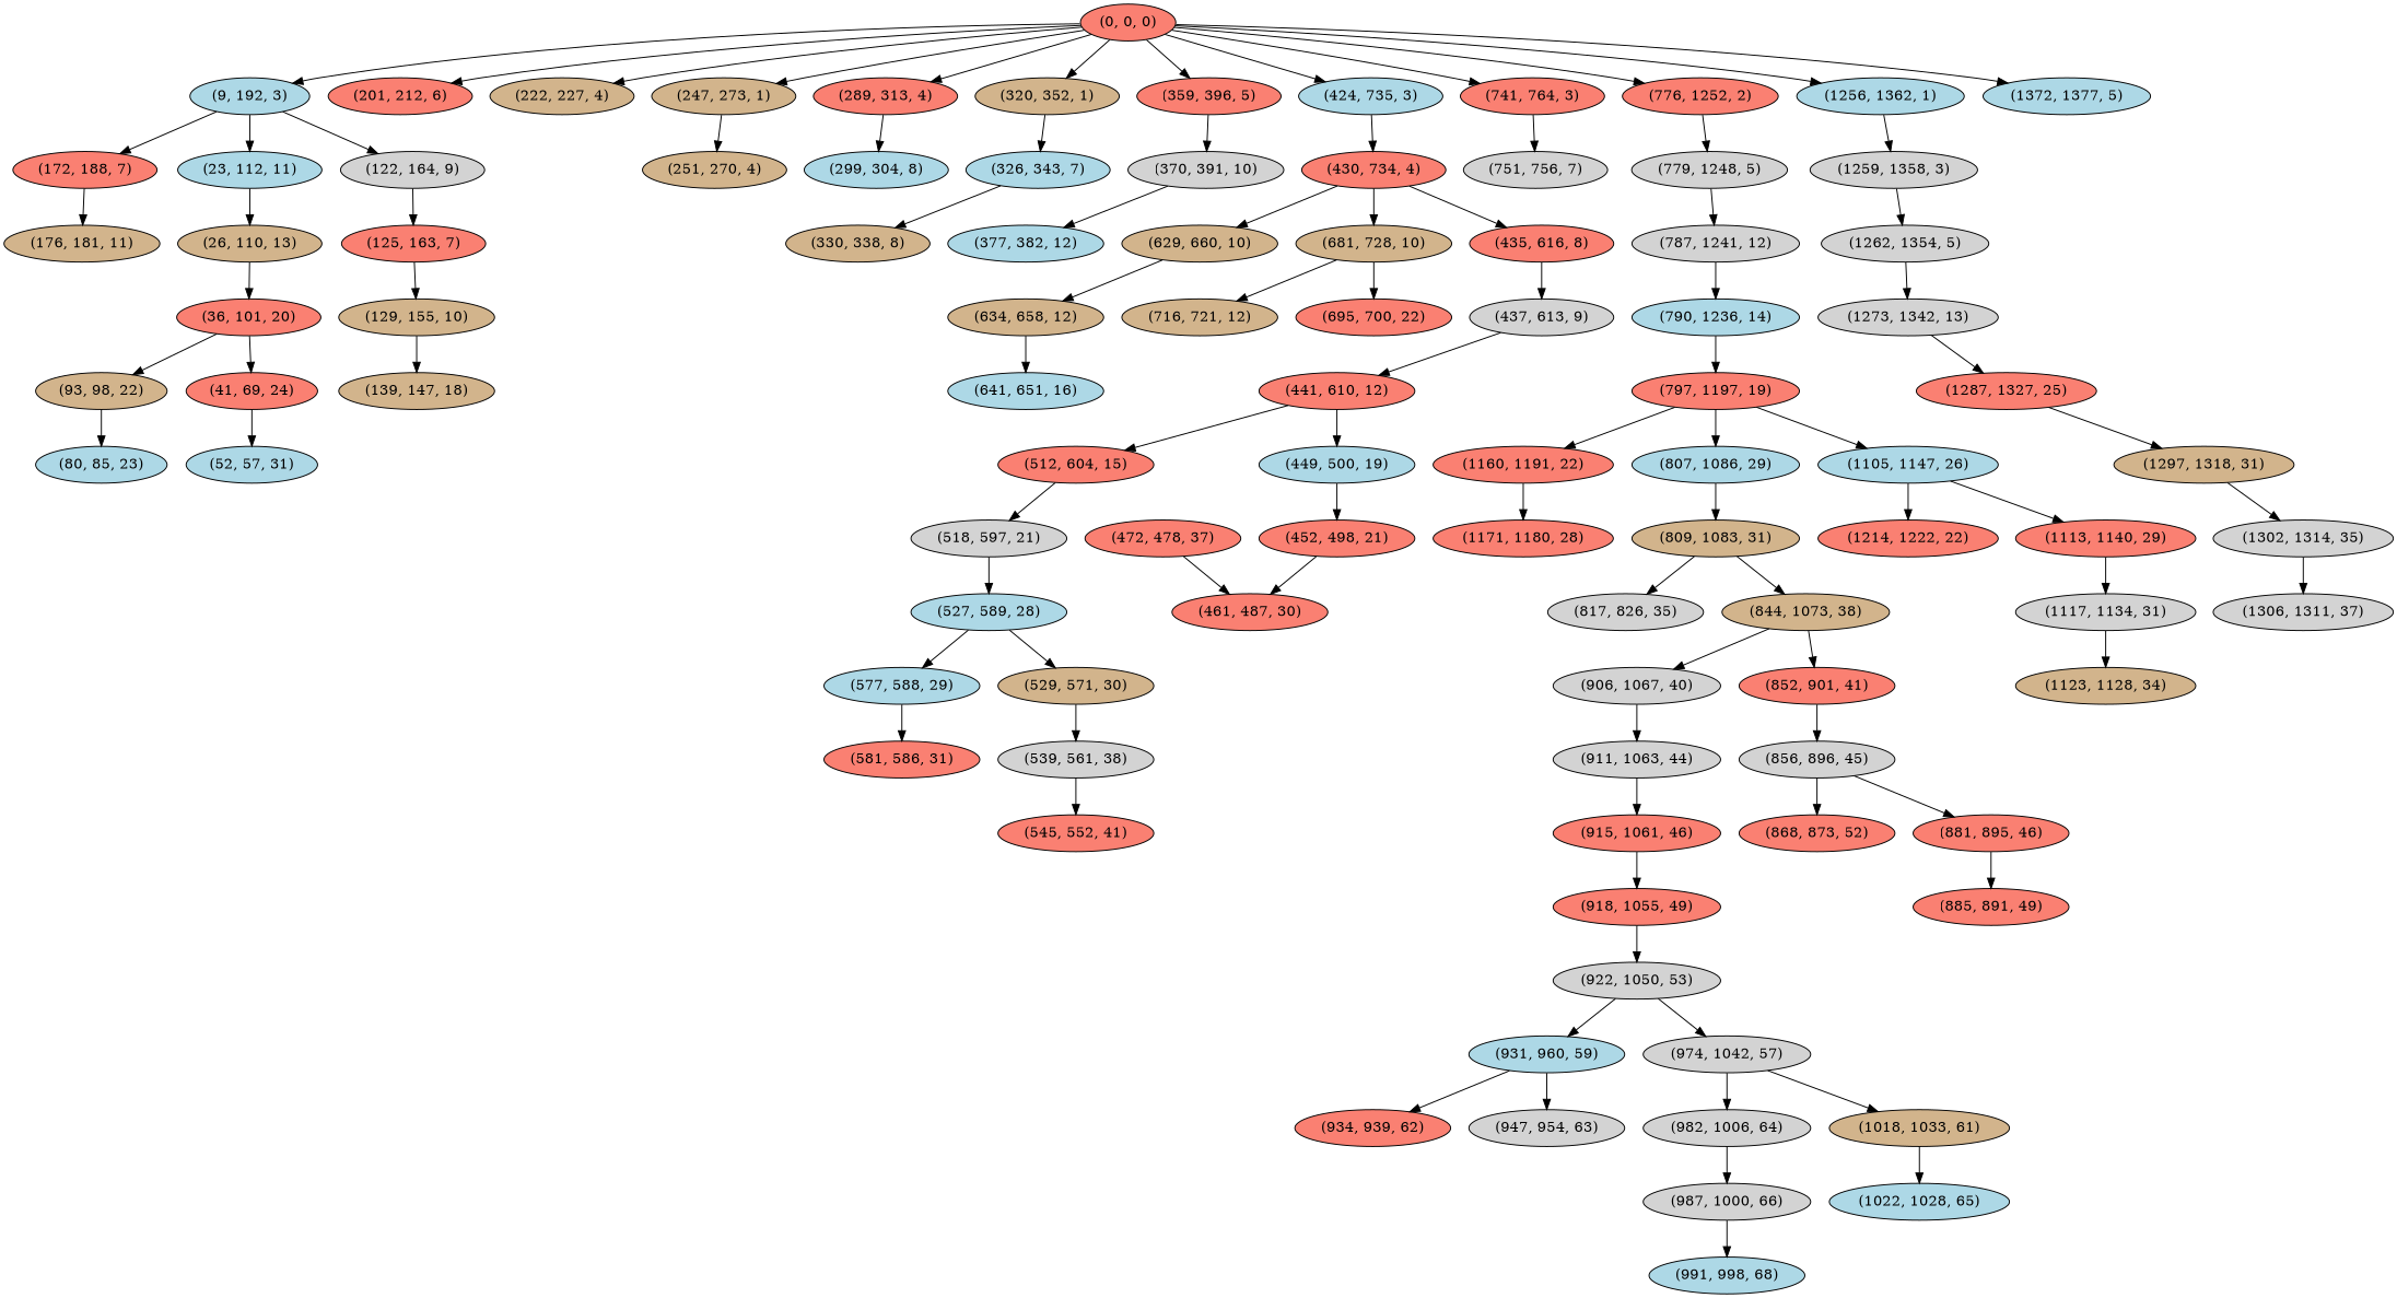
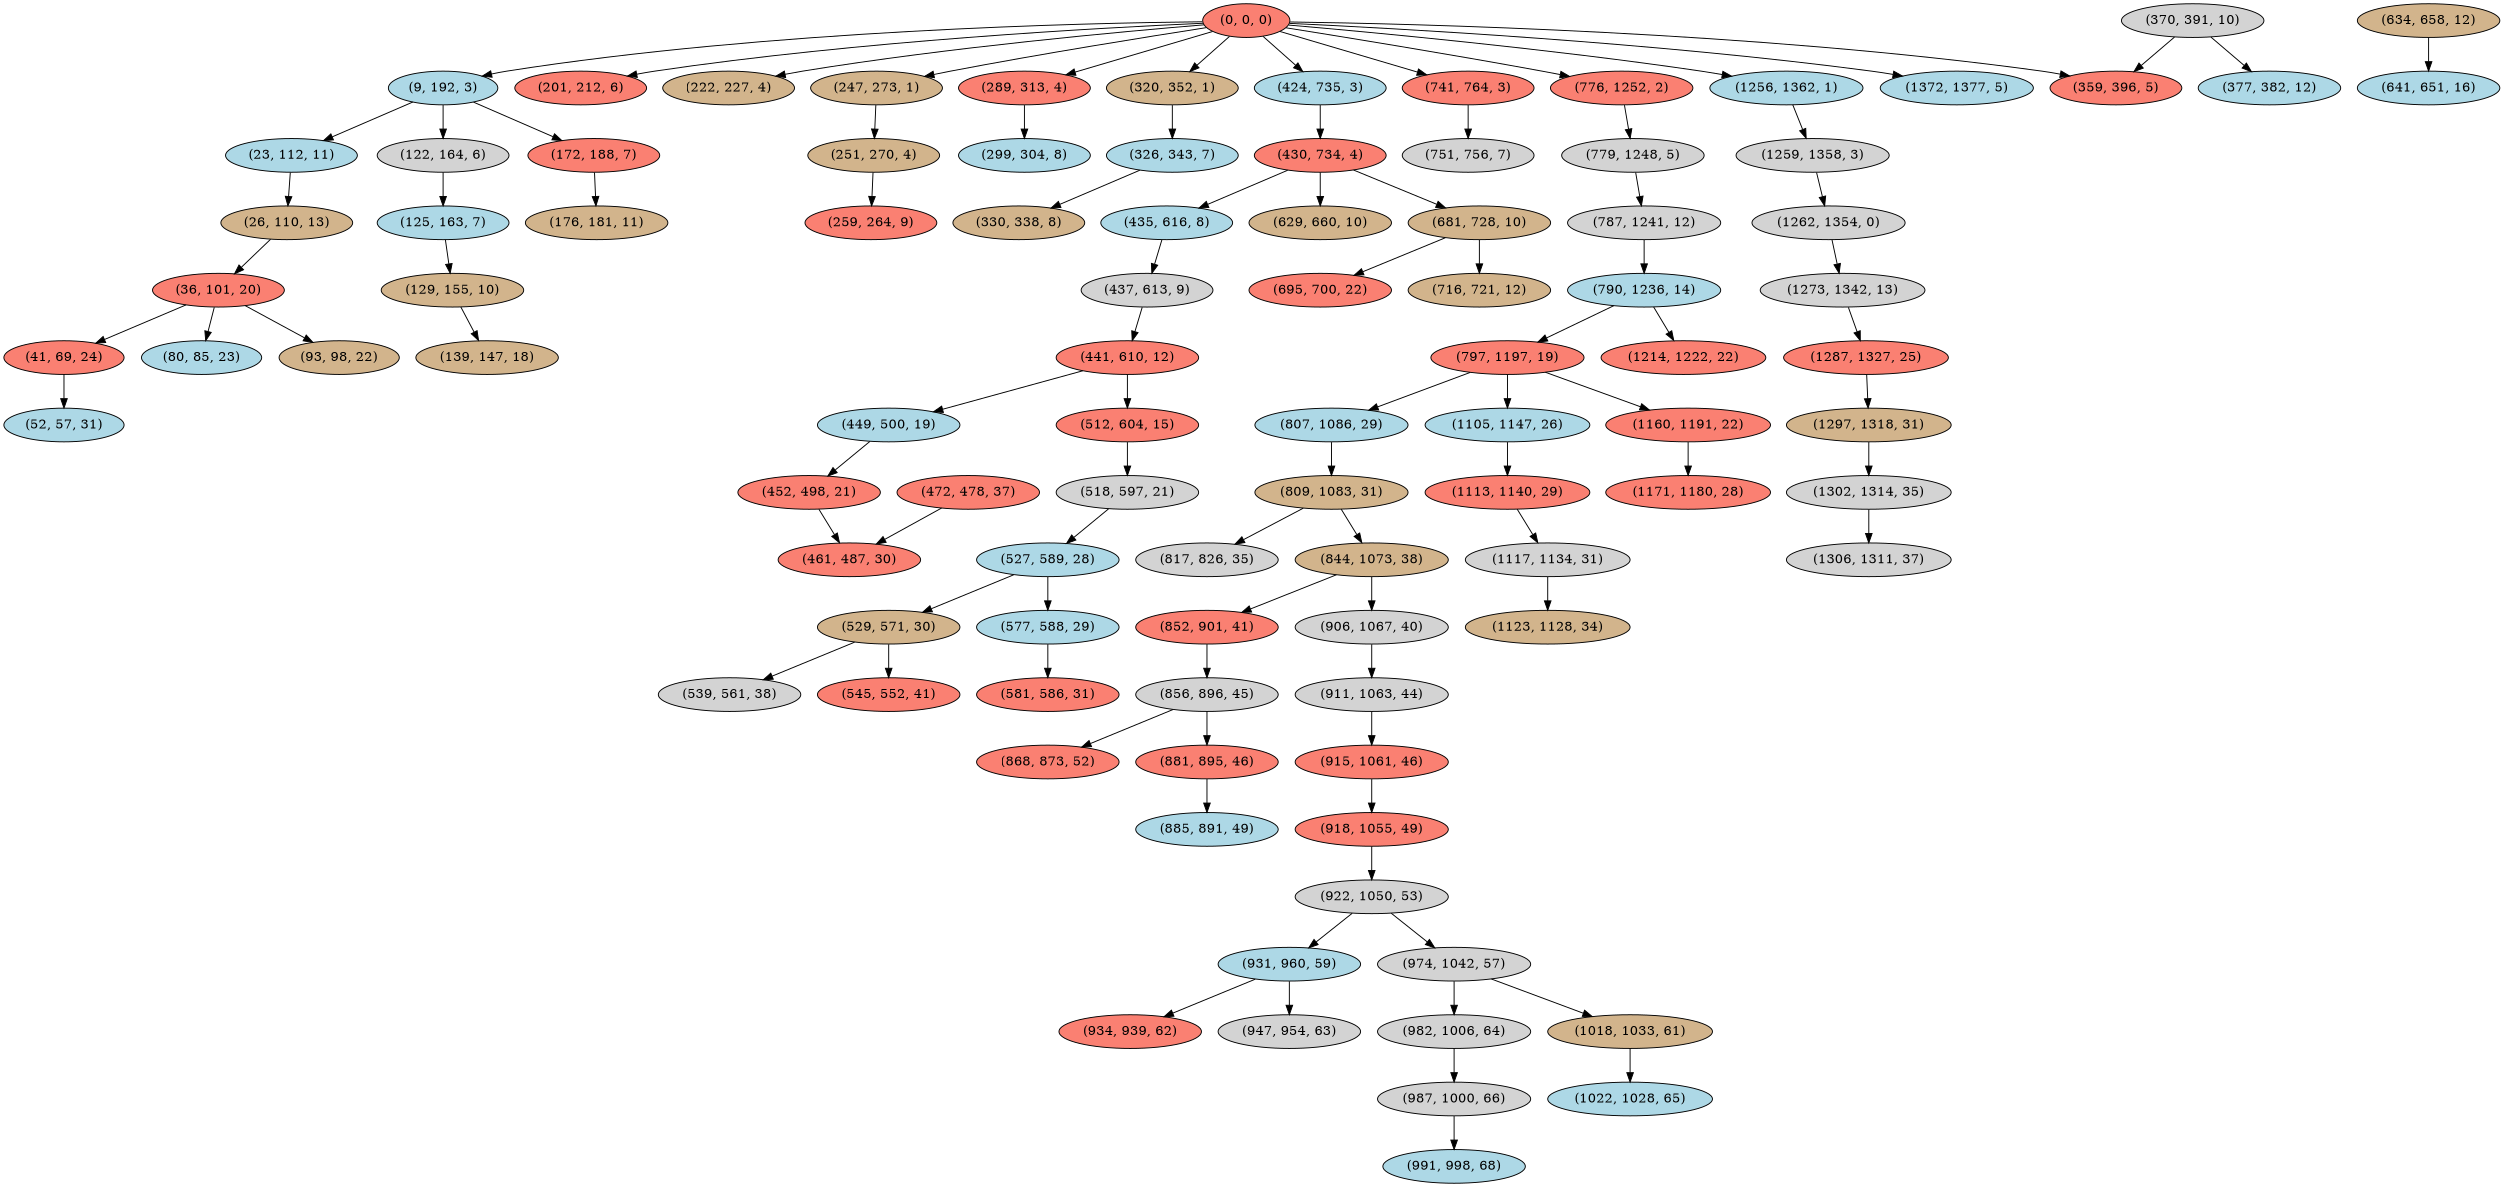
  digraph {
    node [fillcolor=salmon style=filled]
    "(9, 192, 3)" [fillcolor=lightblue]
    "(0, 0, 0)"
    "(201, 212, 6)"
    "(222, 227, 4)" [fillcolor=tan]
    "(247, 273, 1)" [fillcolor=tan]
    "(289, 313, 4)"
    "(320, 352, 1)" [fillcolor=tan]
    "(359, 396, 5)"
    "(424, 735, 3)" [fillcolor=lightblue]
    "(741, 764, 3)"
    "(776, 1252, 2)"
    "(1256, 1362, 1)" [fillcolor=lightblue]
    "(1372, 1377, 5)" [fillcolor=lightblue]
    "(23, 112, 11)" [fillcolor=lightblue]
-   "(122, 164, 6)" [fillcolor=lightgrey label="(122, 164, 9)"]
+   "(122, 164, 6)" [fillcolor=lightgrey]
    "(172, 188, 7)"
    "(251, 270, 4)" [fillcolor=tan]
    "(299, 304, 8)" [fillcolor=lightblue]
    "(326, 343, 7)" [fillcolor=lightblue]
    "(370, 391, 10)" [fillcolor=lightgrey]
    "(430, 734, 4)"
    "(751, 756, 7)" [fillcolor=lightgrey]
    "(779, 1248, 5)" [fillcolor=lightgrey]
    "(1259, 1358, 3)" [fillcolor=lightgrey]
    "(26, 110, 13)" [fillcolor=tan]
-   "(125, 163, 7)"
+   "(125, 163, 7)" [fillcolor=lightblue]
    "(176, 181, 11)" [fillcolor=tan]
    "(36, 101, 20)"
    "(41, 69, 24)"
    "(80, 85, 23)" [fillcolor=lightblue]
    "(93, 98, 22)" [fillcolor=tan]
    "(52, 57, 31)" [fillcolor=lightblue]
    "(129, 155, 10)" [fillcolor=tan]
    "(139, 147, 18)" [fillcolor=tan]
+   "(259, 264, 9)"
    "(330, 338, 8)" [fillcolor=tan]
    "(377, 382, 12)" [fillcolor=lightblue]
-   "(435, 616, 8)"
+   "(435, 616, 8)" [fillcolor=lightblue]
    "(629, 660, 10)" [fillcolor=tan]
    "(681, 728, 10)" [fillcolor=tan]
    "(437, 613, 9)" [fillcolor=lightgrey]
    "(634, 658, 12)" [fillcolor=tan]
    "(695, 700, 22)"
    "(716, 721, 12)" [fillcolor=tan]
    "(441, 610, 12)"
    "(449, 500, 19)" [fillcolor=lightblue]
    "(512, 604, 15)"
    "(452, 498, 21)"
    "(518, 597, 21)" [fillcolor=lightgrey]
    "(461, 487, 30)"
    "(472, 478, 37)"
    "(527, 589, 28)" [fillcolor=lightblue]
    "(529, 571, 30)" [fillcolor=tan]
    "(577, 588, 29)" [fillcolor=lightblue]
    "(539, 561, 38)" [fillcolor=lightgrey]
    "(581, 586, 31)"
    "(545, 552, 41)"
    "(641, 651, 16)" [fillcolor=lightblue]
    "(787, 1241, 12)" [fillcolor=lightgrey]
    "(790, 1236, 14)" [fillcolor=lightblue]
    "(797, 1197, 19)"
    "(1214, 1222, 22)"
    "(807, 1086, 29)" [fillcolor=lightblue]
    "(1105, 1147, 26)" [fillcolor=lightblue]
    n65 [label="(1160, 1191, 22)"]
    "(809, 1083, 31)" [fillcolor=tan]
    "(1113, 1140, 29)"
    "(1171, 1180, 28)"
    "(817, 826, 35)" [fillcolor=lightgrey]
    "(844, 1073, 38)" [fillcolor=tan]
    "(852, 901, 41)"
    "(906, 1067, 40)" [fillcolor=lightgrey]
    "(856, 896, 45)" [fillcolor=lightgrey]
    "(911, 1063, 44)" [fillcolor=lightgrey]
    "(868, 873, 52)"
    "(881, 895, 46)"
-   "(885, 891, 49)"
+   "(885, 891, 49)" [fillcolor=lightblue]
    "(915, 1061, 46)"
    "(918, 1055, 49)"
    "(922, 1050, 53)" [fillcolor=lightgrey]
    "(931, 960, 59)" [fillcolor=lightblue]
    "(974, 1042, 57)" [fillcolor=lightgrey]
    "(934, 939, 62)"
    "(947, 954, 63)" [fillcolor=lightgrey]
    "(982, 1006, 64)" [fillcolor=lightgrey]
    "(1018, 1033, 61)" [fillcolor=tan]
    "(987, 1000, 66)" [fillcolor=lightgrey]
    "(1022, 1028, 65)" [fillcolor=lightblue]
    "(991, 998, 68)" [fillcolor=lightblue]
    "(1117, 1134, 31)" [fillcolor=lightgrey]
    "(1123, 1128, 34)" [fillcolor=tan]
-   "(1262, 1354, 5)" [fillcolor=lightgrey]
+   "(1262, 1354, 5)" [fillcolor=lightgrey label="(1262, 1354, 0)"]
    "(1273, 1342, 13)" [fillcolor=lightgrey]
    "(1287, 1327, 25)"
    "(1297, 1318, 31)" [fillcolor=tan]
    "(1302, 1314, 35)" [fillcolor=lightgrey]
    "(1306, 1311, 37)" [fillcolor=lightgrey]
    "(9, 192, 3)" -> "(23, 112, 11)"
    "(9, 192, 3)" -> "(122, 164, 6)"
    "(9, 192, 3)" -> "(172, 188, 7)"
    "(0, 0, 0)" -> "(9, 192, 3)"
    "(0, 0, 0)" -> "(201, 212, 6)"
    "(0, 0, 0)" -> "(222, 227, 4)"
    "(0, 0, 0)" -> "(247, 273, 1)"
    "(0, 0, 0)" -> "(289, 313, 4)"
    "(0, 0, 0)" -> "(320, 352, 1)"
    "(0, 0, 0)" -> "(359, 396, 5)"
    "(0, 0, 0)" -> "(424, 735, 3)"
    "(0, 0, 0)" -> "(741, 764, 3)"
    "(0, 0, 0)" -> "(776, 1252, 2)"
    "(0, 0, 0)" -> "(1256, 1362, 1)"
    "(0, 0, 0)" -> "(1372, 1377, 5)"
    "(247, 273, 1)" -> "(251, 270, 4)"
    "(289, 313, 4)" -> "(299, 304, 8)"
    "(320, 352, 1)" -> "(326, 343, 7)"
-   "(359, 396, 5)" -> "(370, 391, 10)"
+   "(370, 391, 10)" -> "(359, 396, 5)"
    "(424, 735, 3)" -> "(430, 734, 4)"
    "(741, 764, 3)" -> "(751, 756, 7)"
    "(776, 1252, 2)" -> "(779, 1248, 5)"
    "(1256, 1362, 1)" -> "(1259, 1358, 3)"
    "(23, 112, 11)" -> "(26, 110, 13)"
    "(122, 164, 6)" -> "(125, 163, 7)"
    "(172, 188, 7)" -> "(176, 181, 11)"
+   "(251, 270, 4)" -> "(259, 264, 9)"
    "(326, 343, 7)" -> "(330, 338, 8)"
    "(370, 391, 10)" -> "(377, 382, 12)"
    "(430, 734, 4)" -> "(435, 616, 8)"
    "(430, 734, 4)" -> "(629, 660, 10)"
    "(430, 734, 4)" -> "(681, 728, 10)"
    "(779, 1248, 5)" -> "(787, 1241, 12)"
    "(1259, 1358, 3)" -> "(1262, 1354, 5)"
    "(26, 110, 13)" -> "(36, 101, 20)"
    "(125, 163, 7)" -> "(129, 155, 10)"
    "(36, 101, 20)" -> "(41, 69, 24)"
-   "(93, 98, 22)" -> "(80, 85, 23)"
+   "(36, 101, 20)" -> "(80, 85, 23)"
    "(36, 101, 20)" -> "(93, 98, 22)"
    "(41, 69, 24)" -> "(52, 57, 31)"
    "(129, 155, 10)" -> "(139, 147, 18)"
    "(435, 616, 8)" -> "(437, 613, 9)"
-   "(629, 660, 10)" -> "(634, 658, 12)"
    "(681, 728, 10)" -> "(695, 700, 22)"
    "(681, 728, 10)" -> "(716, 721, 12)"
    "(437, 613, 9)" -> "(441, 610, 12)"
    "(634, 658, 12)" -> "(641, 651, 16)"
    "(441, 610, 12)" -> "(449, 500, 19)"
    "(441, 610, 12)" -> "(512, 604, 15)"
    "(449, 500, 19)" -> "(452, 498, 21)"
    "(512, 604, 15)" -> "(518, 597, 21)"
    "(452, 498, 21)" -> "(461, 487, 30)"
    "(518, 597, 21)" -> "(527, 589, 28)"
    "(472, 478, 37)" -> "(461, 487, 30)"
    "(527, 589, 28)" -> "(529, 571, 30)"
    "(527, 589, 28)" -> "(577, 588, 29)"
    "(529, 571, 30)" -> "(539, 561, 38)"
    "(577, 588, 29)" -> "(581, 586, 31)"
-   "(539, 561, 38)" -> "(545, 552, 41)"
+   "(529, 571, 30)" -> "(545, 552, 41)"
    "(787, 1241, 12)" -> "(790, 1236, 14)"
    "(790, 1236, 14)" -> "(797, 1197, 19)"
-   "(1105, 1147, 26)" -> "(1214, 1222, 22)"
+   "(790, 1236, 14)" -> "(1214, 1222, 22)"
    "(797, 1197, 19)" -> "(807, 1086, 29)"
    "(797, 1197, 19)" -> "(1105, 1147, 26)"
    "(797, 1197, 19)" -> n65
    "(807, 1086, 29)" -> "(809, 1083, 31)"
    "(1105, 1147, 26)" -> "(1113, 1140, 29)"
    n65 -> "(1171, 1180, 28)"
    "(809, 1083, 31)" -> "(817, 826, 35)"
    "(809, 1083, 31)" -> "(844, 1073, 38)"
    "(1113, 1140, 29)" -> "(1117, 1134, 31)"
    "(844, 1073, 38)" -> "(852, 901, 41)"
    "(844, 1073, 38)" -> "(906, 1067, 40)"
    "(852, 901, 41)" -> "(856, 896, 45)"
    "(906, 1067, 40)" -> "(911, 1063, 44)"
    "(856, 896, 45)" -> "(868, 873, 52)"
    "(856, 896, 45)" -> "(881, 895, 46)"
    "(911, 1063, 44)" -> "(915, 1061, 46)"
    "(881, 895, 46)" -> "(885, 891, 49)"
    "(915, 1061, 46)" -> "(918, 1055, 49)"
    "(918, 1055, 49)" -> "(922, 1050, 53)"
    "(922, 1050, 53)" -> "(931, 960, 59)"
    "(922, 1050, 53)" -> "(974, 1042, 57)"
    "(931, 960, 59)" -> "(934, 939, 62)"
    "(931, 960, 59)" -> "(947, 954, 63)"
    "(974, 1042, 57)" -> "(982, 1006, 64)"
    "(974, 1042, 57)" -> "(1018, 1033, 61)"
    "(982, 1006, 64)" -> "(987, 1000, 66)"
    "(1018, 1033, 61)" -> "(1022, 1028, 65)"
    "(987, 1000, 66)" -> "(991, 998, 68)"
    "(1117, 1134, 31)" -> "(1123, 1128, 34)"
    "(1262, 1354, 5)" -> "(1273, 1342, 13)"
    "(1273, 1342, 13)" -> "(1287, 1327, 25)"
    "(1287, 1327, 25)" -> "(1297, 1318, 31)"
    "(1297, 1318, 31)" -> "(1302, 1314, 35)"
    "(1302, 1314, 35)" -> "(1306, 1311, 37)"
  }
